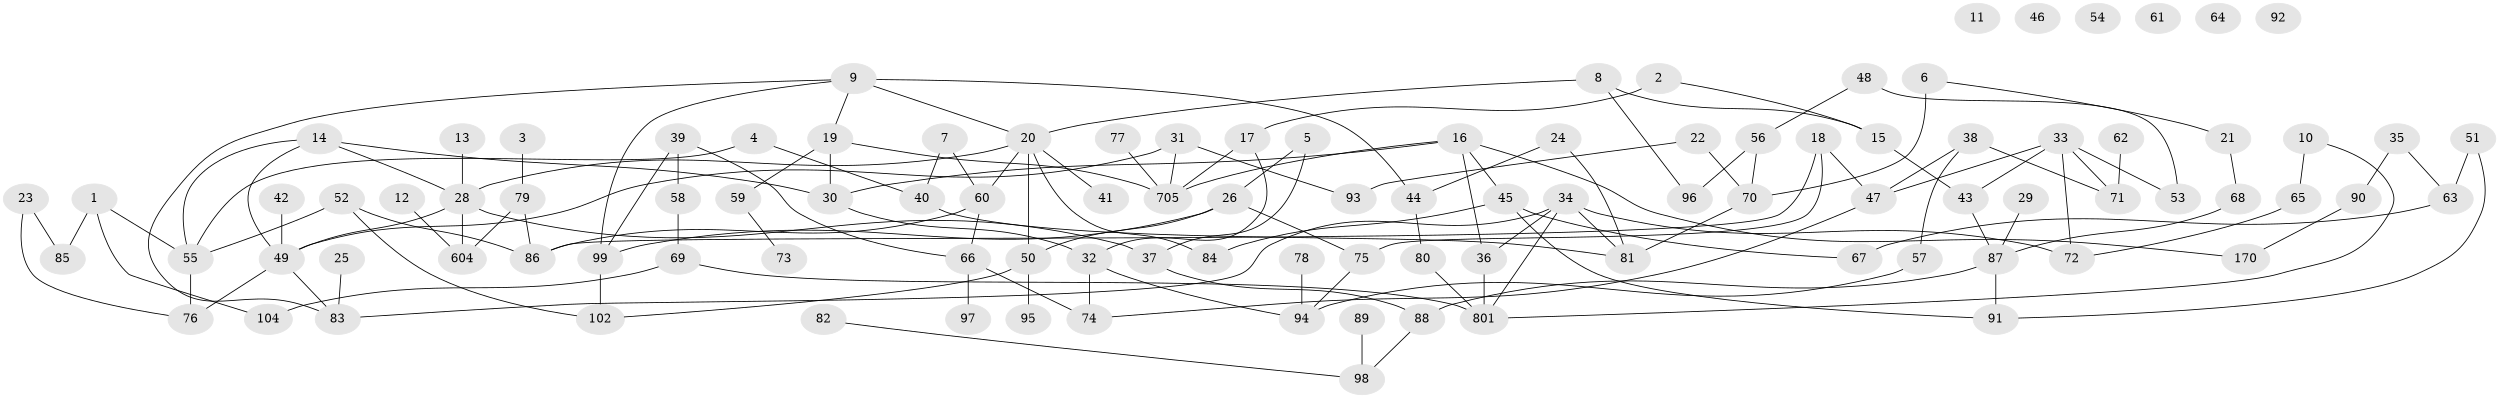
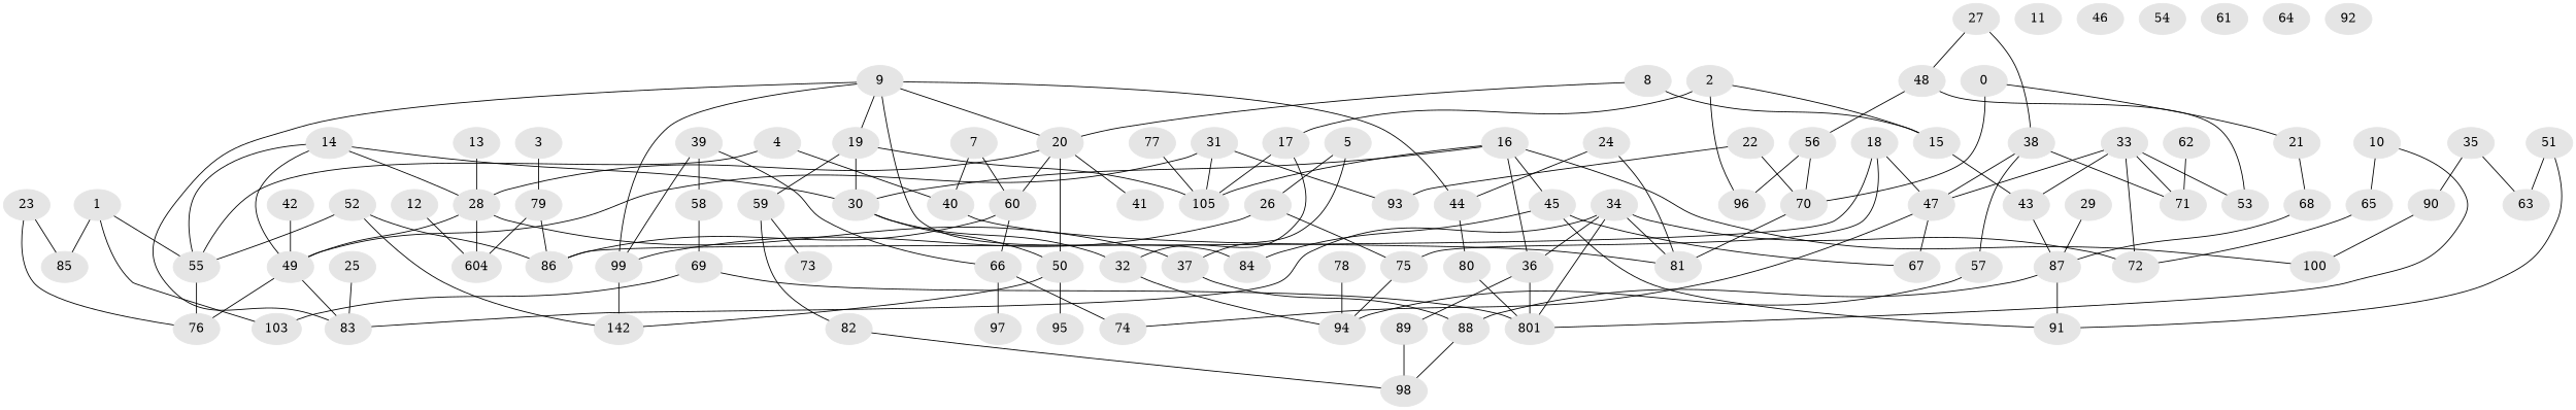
  graph {
    node [color=gray90 style=filled]
    1
    55
    85
-   103 [label=104]
+   103
    76
    2
    15
    17
    43
-   105 [label=705]
+   105
    32
    3
    79
    n14 [label=604]
    86
    4
    40
    81
    5
    26
    37
    99
    75
    88
-   6
+   6 [label=0]
    21
    70
    68
    7
    60
    66
    8
    20
    96
    28
    41
    50
    84
    9
    19
    44
    83
    30
    59
    80
-   102
+   102 [label=142]
    10
    65
    n49 [label=801]
    72
    11
    12
    13
    49
    14
    87
    16
    36
    45
-   100 [label=170]
+   100
    89
    67
    91
    74
    94
    18
    47
    73
    82
    95
    22
    93
    23
    24
    25
+   27
    38
    48
    71
    57
    53
    56
    29
    31
    33
    34
    35
    63
    90
    98
    39
    58
    69
    97
    42
    46
    51
    52
    54
    61
    62
    64
    77
    78
    92
    1 -- 55
    1 -- 85
    1 -- 103
    55 -- 76
    2 -- 15
    2 -- 17
    15 -- 43
    17 -- 105
    17 -- 32
    43 -- 87
-   32 -- 74
    32 -- 94
    3 -- 79
    79 -- n14
    79 -- 86
    4 -- 55
    4 -- 40
    40 -- 81
    5 -- 26
    5 -- 37
    26 -- 99
    26 -- 75
    37 -- 88
    99 -- 102
    75 -- 94
    88 -- 98
    6 -- 21
    6 -- 70
    21 -- 68
    70 -- 81
    68 -- 87
    7 -- 40
    7 -- 60
    60 -- 86
    60 -- 66
    66 -- 74
    66 -- 97
    8 -- 15
    8 -- 20
-   8 -- 96
+   2 -- 96
    20 -- 60
    20 -- 28
    20 -- 41
    20 -- 50
-   20 -- 84
+   9 -- 84
    28 -- n14
    28 -- 37
    28 -- 49
    50 -- 102
    50 -- 95
    9 -- 99
    9 -- 20
    9 -- 19
    9 -- 44
    9 -- 83
    19 -- 105
    19 -- 30
    19 -- 59
    44 -- 80
    30 -- 32
-   26 -- 50
+   30 -- 50
    59 -- 73
+   59 -- 82
    80 -- n49
    10 -- 65
    10 -- n49
    65 -- 72
    12 -- n14
    13 -- 28
    49 -- 76
    49 -- 83
    14 -- 55
    14 -- 28
    14 -- 30
    14 -- 49
    87 -- 88
    87 -- 91
    16 -- 105
    16 -- 30
    16 -- 36
    16 -- 45
    16 -- 100
    36 -- n49
+   36 -- 89
    45 -- 84
    45 -- 67
    45 -- 91
    89 -- 98
    18 -- 86
    18 -- 75
    18 -- 47
-   63 -- 67
+   47 -- 67
    47 -- 74
    82 -- 98
    22 -- 70
    22 -- 93
    23 -- 85
    23 -- 76
    24 -- 81
    24 -- 44
    25 -- 83
+   27 -- 38
+   27 -- 48
    38 -- 47
    38 -- 71
    38 -- 57
    48 -- 53
    48 -- 56
    57 -- 94
    56 -- 70
    56 -- 96
    29 -- 87
    31 -- 105
    31 -- 49
    31 -- 93
    33 -- 43
    33 -- 72
    33 -- 47
    33 -- 71
    33 -- 53
    34 -- 81
    34 -- 83
    34 -- n49
    34 -- 72
    34 -- 36
    35 -- 63
    35 -- 90
    90 -- 100
    39 -- 99
    39 -- 66
    39 -- 58
    58 -- 69
    69 -- 103
    69 -- n49
    42 -- 49
    51 -- 91
    51 -- 63
    52 -- 55
    52 -- 86
    52 -- 102
    62 -- 71
    77 -- 105
    78 -- 94
  }
